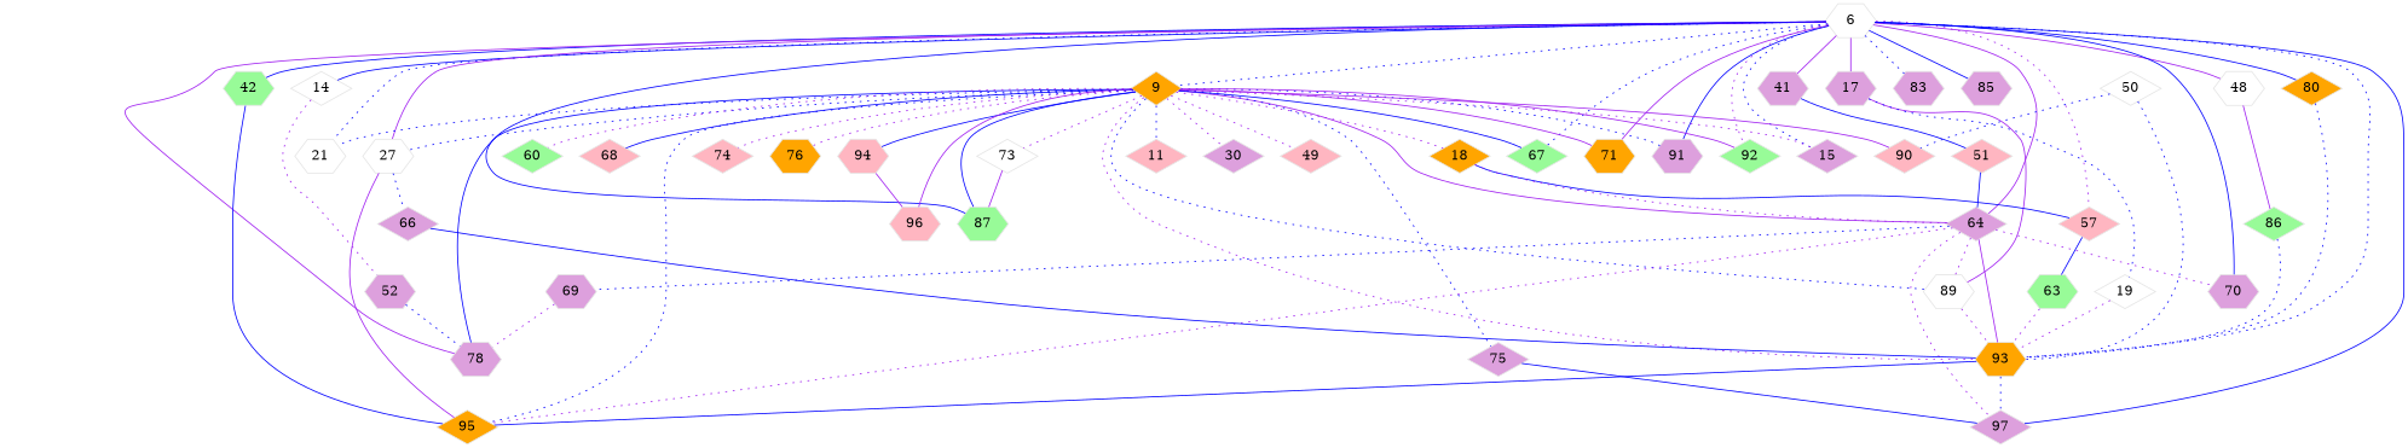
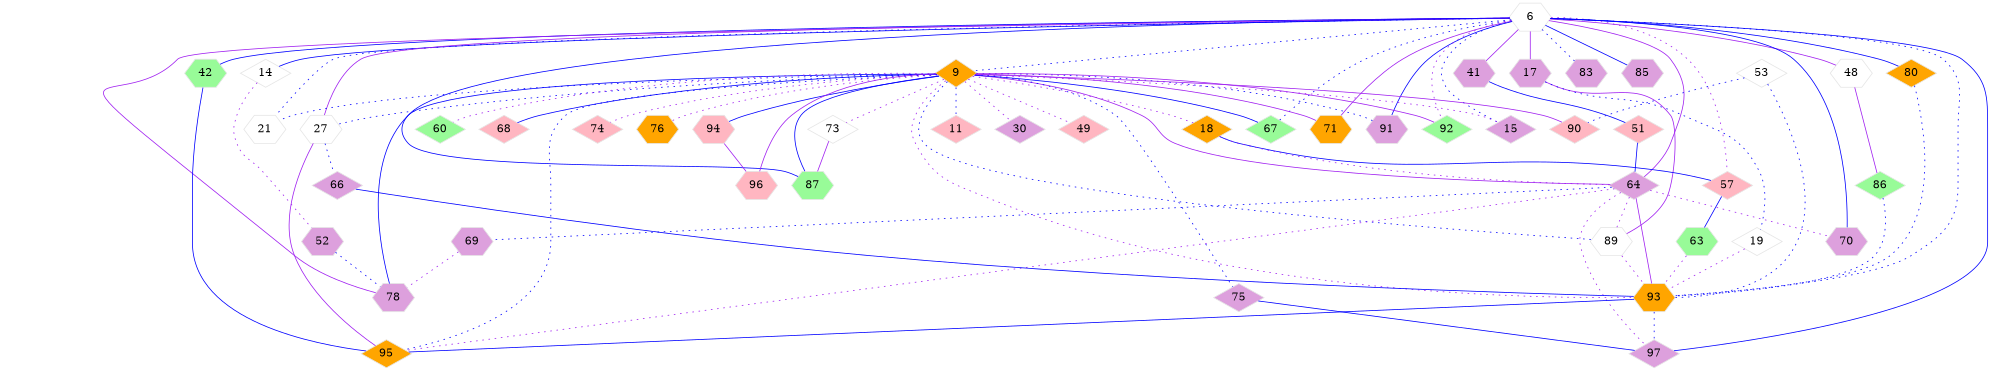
  graph {
    node [color=gray90 fillcolor=plum shape=diamond style=filled]
    edge [color=blue style=dotted]
    6 [fillcolor=white shape=hexagon super="+3+5"]
    9 [fillcolor=orange super="+2+8"]
    14 [fillcolor=white]
    15
    17 [shape=hexagon]
    21 [fillcolor=white shape=hexagon]
    27 [fillcolor=white shape=hexagon super="+22"]
    41 [shape=hexagon]
    42 [fillcolor=palegreen shape=hexagon]
    48 [fillcolor=white shape=hexagon]
    57 [fillcolor=lightpink super="+20"]
    64 [super="+46+10"]
    67 [fillcolor=palegreen]
    70 [shape=hexagon]
    71 [fillcolor=orange shape=hexagon super="+25"]
    n16 [label=78 shape=hexagon super="+59"]
    80 [fillcolor=orange super="+72"]
    83 [shape=hexagon]
    85 [shape=hexagon]
    87 [fillcolor=palegreen shape=hexagon super="+56"]
    91 [shape=hexagon]
    92 [fillcolor=palegreen super="+53"]
    93 [fillcolor=orange shape=hexagon super="+45+88"]
    97 [super="+61+29+47"]
    11 [fillcolor=lightpink]
    18 [fillcolor=orange]
    30
    49 [fillcolor=lightpink]
    60 [fillcolor=palegreen]
    68 [fillcolor=lightpink]
    73 [fillcolor=white super="+37"]
    74 [fillcolor=lightpink super="+38"]
    75
    76 [fillcolor=orange shape=hexagon]
    89 [fillcolor=white shape=hexagon super="+79+62"]
    90 [fillcolor=lightpink super="+31+58"]
    94 [fillcolor=lightpink shape=hexagon]
    95 [fillcolor=orange super="+65+55"]
    96 [fillcolor=lightpink shape=hexagon super="+54+84"]
    52 [shape=hexagon]
    19 [fillcolor=white]
    66
    51 [fillcolor=lightpink]
    86 [fillcolor=palegreen]
    63 [fillcolor=palegreen shape=hexagon]
    69 [shape=hexagon]
-   50 [fillcolor=white super="+43"]
+   50 [fillcolor=white super="+43" label=53]
    6 -- 9 [weight=12]
    6 -- 14 [style=solid weight=2]
    6 -- 15
    6 -- 17 [color=purple style=solid weight=2]
    6 -- 21
    6 -- 27 [color=purple style=solid weight=2]
    6 -- 41 [color=purple style=solid weight=2]
    6 -- 42 [style=solid weight=2]
    6 -- 48 [color=purple style=solid weight=2]
    6 -- 57 [color=purple weight=2]
    6 -- 64 [color=purple style=solid weight=10]
    6 -- 67
    6 -- 70 [style=solid]
    6 -- 71 [color=purple style=solid]
    6 -- n16 [color=purple style=solid]
    6 -- 80 [style=solid weight=2]
    6 -- 83 [weight=2]
    6 -- 85 [style=solid weight=2]
    6 -- 87 [style=solid]
    6 -- 91 [style=solid]
    6 -- 92 [color=purple weight=2]
    6 -- 93 [weight=5]
    6 -- 97 [style=solid weight=3]
    9 -- 15 [color=purple]
    9 -- 21
    9 -- 27 [weight=2]
    9 -- 64 [color=purple style=solid weight=7]
    9 -- 67 [style=solid]
    9 -- 71 [color=purple style=solid weight=2]
    9 -- n16 [style=solid weight=3]
    9 -- 87 [style=solid]
    9 -- 91
    9 -- 92 [color=purple style=solid weight=4]
    9 -- 93 [color=purple weight=7]
    9 -- 11 [weight=2]
    9 -- 18 [color=purple]
    9 -- 30 [color=purple weight=2]
    9 -- 49 [color=purple]
    9 -- 60 [color=purple weight=2]
    9 -- 68 [style=solid weight=2]
    9 -- 73 [color=purple weight=4]
    9 -- 74 [color=purple weight=3]
    9 -- 75
    9 -- 76 [color=purple weight=2]
    9 -- 89 [weight=2]
    9 -- 90 [color=purple style=solid weight=3]
    9 -- 94 [style=solid]
    9 -- 95
    9 -- 96 [color=purple style=solid weight=4]
    14 -- 52 [color=purple]
    17 -- 89 [color=purple style=solid]
    17 -- 19
    27 -- 95 [color=purple style=solid weight=2]
    27 -- 66
    41 -- 51 [style=solid]
    42 -- 95 [style=solid]
    48 -- 86 [color=purple style=solid]
    57 -- 63 [style=solid]
    64 -- 70 [color=purple]
    64 -- 93 [color=purple style=solid weight=3]
    64 -- 97 [color=purple]
    64 -- 89 [color=purple weight=2]
    64 -- 95 [color=purple]
    64 -- 69
    80 -- 93
    93 -- 97 [weight=2]
    93 -- 95 [style=solid]
    18 -- 57 [style=solid]
    18 -- 64 [color=purple]
    73 -- 87 [color=purple style=solid]
    75 -- 97 [style=solid]
    89 -- 93 [color=purple weight=2]
    94 -- 96 [color=purple style=solid]
    52 -- n16
    19 -- 93 [color=purple]
    66 -- 93 [style=solid]
    51 -- 64 [style=solid]
    86 -- 93
    63 -- 93 [color=purple]
    69 -- n16 [color=purple]
    50 -- 93
    50 -- 90
  }
